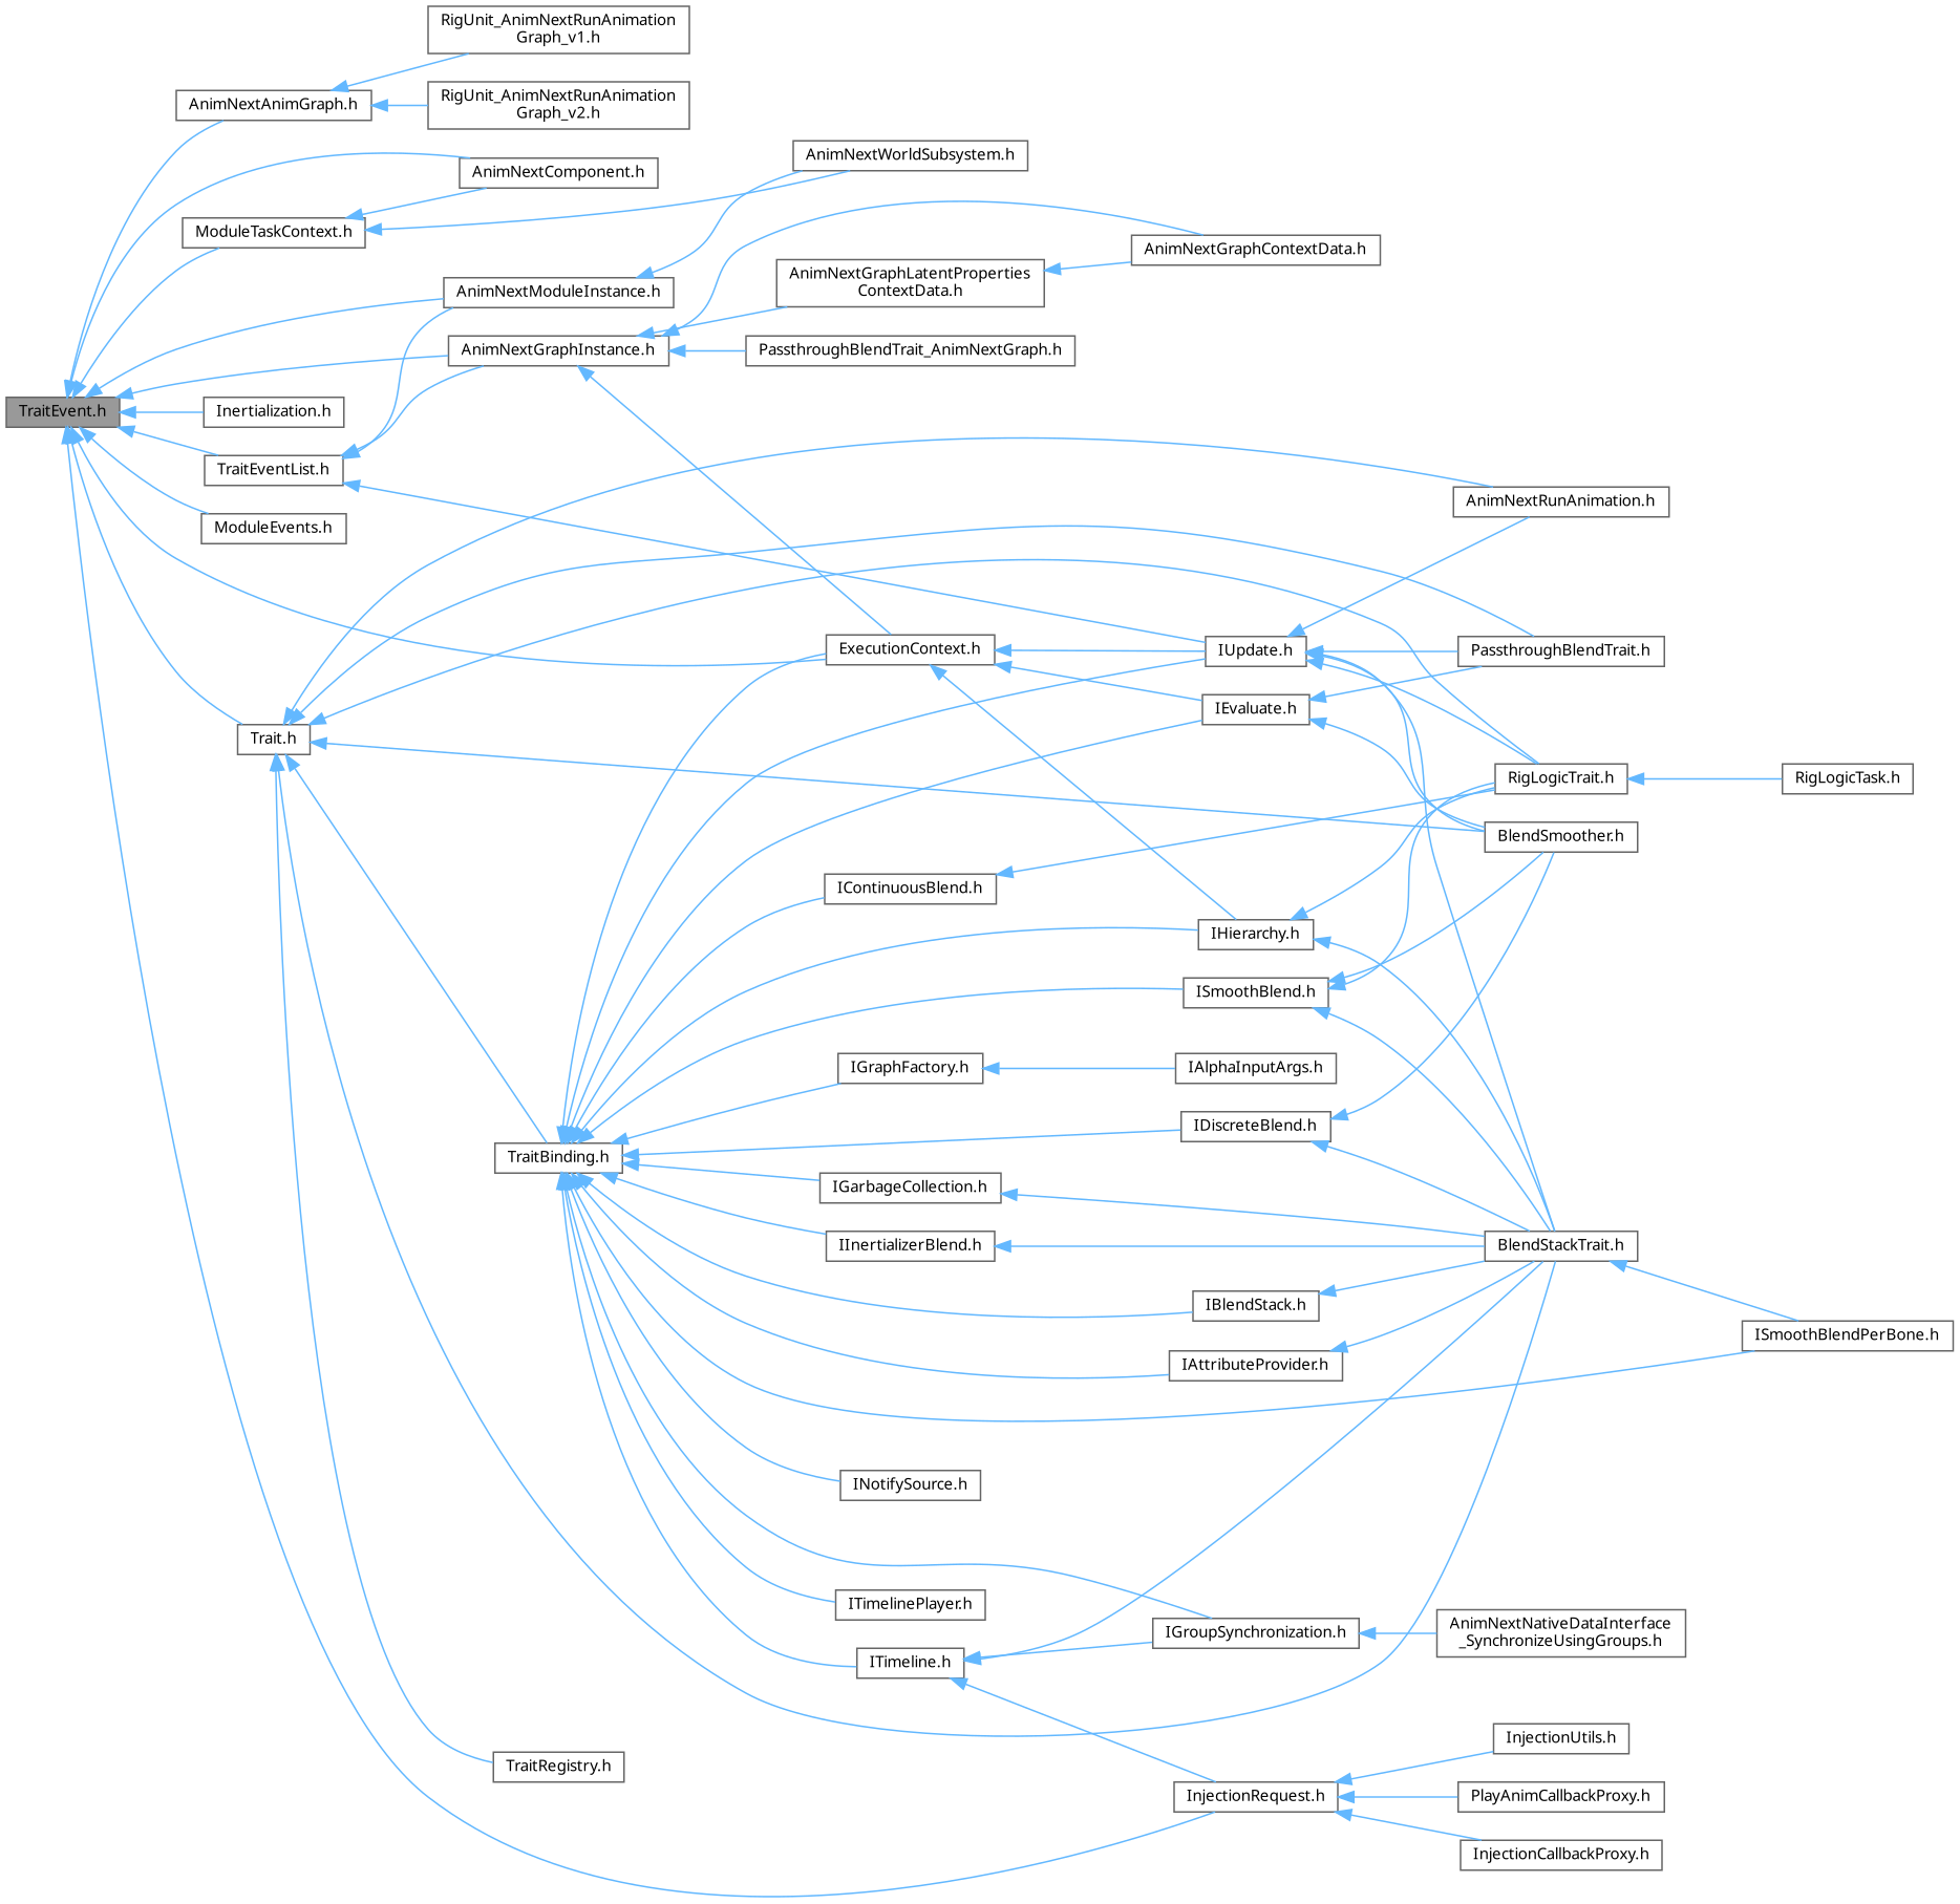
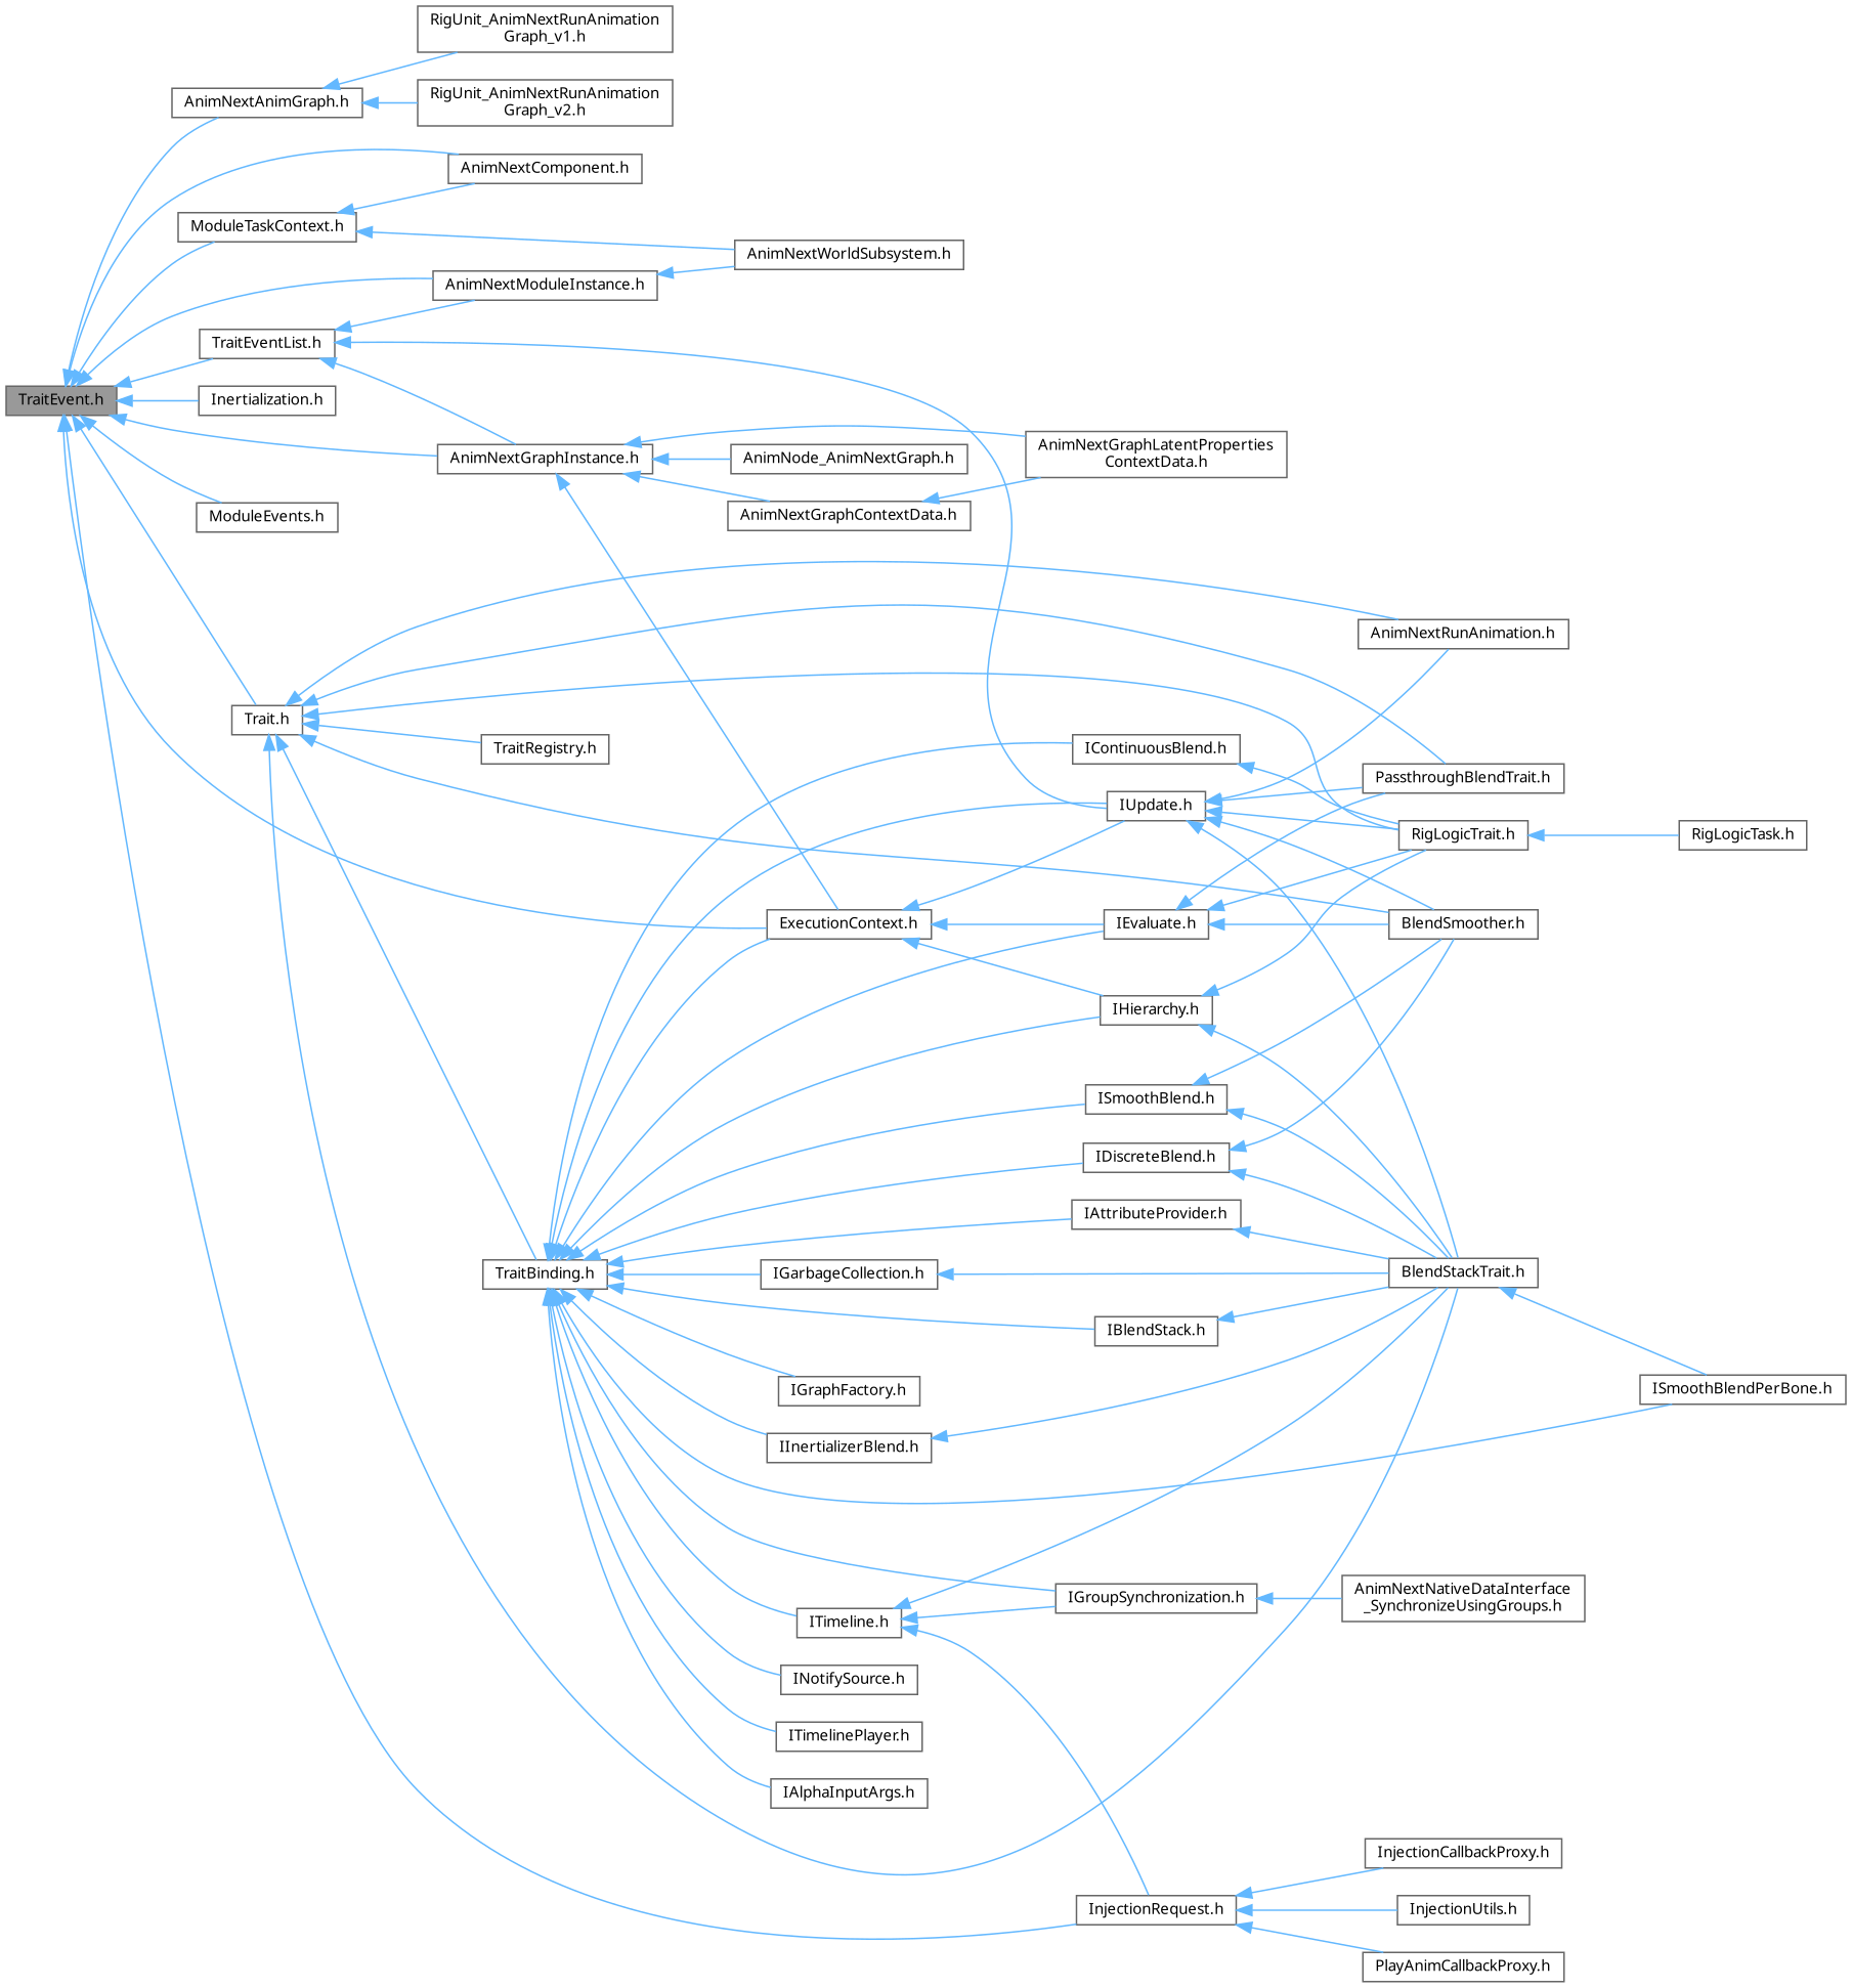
  digraph {
    fontname="Noto Sans"
    rankdir=LR
    node [color=grey40 fillcolor=white fontname="Noto Sans" fontsize=10 shape=box style=filled]
    edge [color=steelblue1 dir=back fontname="Noto Sans" fontsize=10 labelfontname=Helvetica labelfontsize=10 style=solid]
    n1 [color=gray40 fillcolor=grey60 fontcolor=black height=0.2 label="TraitEvent.h" width=0.4]
    n2 [height=0.2 label="AnimNextAnimGraph.h" width=0.4]
    n3 [height=0.2 label="AnimNextComponent.h" width=0.4]
    n4 [height=0.2 label="AnimNextGraphInstance.h" width=0.4]
    n5 [height=0.2 label="ExecutionContext.h" width=0.4]
    n6 [height=0.2 label="AnimNextModuleInstance.h" width=0.4]
    n7 [height=0.2 label="Inertialization.h" width=0.4]
    n8 [height=0.2 label="InjectionRequest.h" width=0.4]
    n9 [height=0.2 label="ModuleEvents.h" width=0.4]
    n10 [height=0.2 label="ModuleTaskContext.h" width=0.4]
    n11 [height=0.2 label="Trait.h" width=0.4]
    n12 [height=0.2 label="TraitEventList.h" width=0.4]
    n13 [height=0.2 label="RigUnit_AnimNextRunAnimation\lGraph_v1.h" width=0.4]
    n14 [height=0.2 label="RigUnit_AnimNextRunAnimation\lGraph_v2.h" width=0.4]
    n15 [height=0.2 label="AnimNextGraphContextData.h" width=0.4]
    n16 [height=0.2 label="AnimNextGraphLatentProperties\lContextData.h" width=0.4]
-   n17 [height=0.2 label="PassthroughBlendTrait_AnimNextGraph.h" width=0.4]
+   n17 [height=0.2 label="AnimNode_AnimNextGraph.h" width=0.4]
    n18 [height=0.2 label="IEvaluate.h" width=0.4]
    n19 [height=0.2 label="IHierarchy.h" width=0.4]
    n20 [height=0.2 label="IUpdate.h" width=0.4]
    n21 [height=0.2 label="AnimNextWorldSubsystem.h" width=0.4]
    n22 [height=0.2 label="InjectionCallbackProxy.h" width=0.4]
    n23 [height=0.2 label="InjectionUtils.h" width=0.4]
    n24 [height=0.2 label="PlayAnimCallbackProxy.h" width=0.4]
    n25 [height=0.2 label="BlendSmoother.h" width=0.4]
    n26 [height=0.2 label="PassthroughBlendTrait.h" width=0.4]
    n27 [height=0.2 label="RigLogicTrait.h" width=0.4]
    n28 [height=0.2 label="BlendStackTrait.h" width=0.4]
    n29 [height=0.2 label="AnimNextRunAnimation.h" width=0.4]
    n30 [height=0.2 label="TraitBinding.h" width=0.4]
    n31 [height=0.2 label="TraitRegistry.h" width=0.4]
    n32 [height=0.2 label="RigLogicTask.h" width=0.4]
    n33 [height=0.2 label="ISmoothBlendPerBone.h" width=0.4]
    n34 [height=0.2 label="IAlphaInputArgs.h" width=0.4]
    n35 [height=0.2 label="IAttributeProvider.h" width=0.4]
    n36 [height=0.2 label="IBlendStack.h" width=0.4]
    n37 [height=0.2 label="IContinuousBlend.h" width=0.4]
    n38 [height=0.2 label="IDiscreteBlend.h" width=0.4]
    n39 [height=0.2 label="IGarbageCollection.h" width=0.4]
    n40 [height=0.2 label="IGraphFactory.h" width=0.4]
    n41 [height=0.2 label="IGroupSynchronization.h" width=0.4]
    n42 [height=0.2 label="IInertializerBlend.h" width=0.4]
    n43 [height=0.2 label="INotifySource.h" width=0.4]
    n44 [height=0.2 label="ISmoothBlend.h" width=0.4]
    n45 [height=0.2 label="ITimeline.h" width=0.4]
    n46 [height=0.2 label="ITimelinePlayer.h" width=0.4]
    n47 [height=0.2 label="AnimNextNativeDataInterface\l_SynchronizeUsingGroups.h" width=0.4]
    n1 -> n2
    n1 -> n3
    n1 -> n4
    n1 -> n5
    n1 -> n6
    n1 -> n7
    n1 -> n8
    n1 -> n9
    n1 -> n10
    n1 -> n11
    n1 -> n12
    n2 -> n13
    n2 -> n14
    n4 -> n5
    n4 -> n15
    n4 -> n16
    n4 -> n17
    n5 -> n18
    n5 -> n19
    n5 -> n20
    n6 -> n21
    n8 -> n22
    n8 -> n23
    n8 -> n24
    n10 -> n3
    n10 -> n21
    n11 -> n25
    n11 -> n26
    n11 -> n27
    n11 -> n28
    n11 -> n29
    n11 -> n30
    n11 -> n31
    n12 -> n4
    n12 -> n6
    n12 -> n20
-   n16 -> n15
+   n15 -> n16
    n18 -> n25
    n18 -> n26
-   n44 -> n27
+   n18 -> n27
    n19 -> n27
    n19 -> n28
    n20 -> n25
    n20 -> n26
    n20 -> n27
    n20 -> n28
    n20 -> n29
    n27 -> n32
    n28 -> n33
    n30 -> n5
    n30 -> n18
    n30 -> n19
    n30 -> n20
    n30 -> n33
-   n40 -> n34
+   n30 -> n34
    n30 -> n35
    n30 -> n36
    n30 -> n37
    n30 -> n38
    n30 -> n39
    n30 -> n40
    n30 -> n41
    n30 -> n42
    n30 -> n43
    n30 -> n44
    n30 -> n45
    n30 -> n46
    n35 -> n28
    n36 -> n28
    n37 -> n27
    n38 -> n25
    n38 -> n28
    n39 -> n28
    n41 -> n47
    n42 -> n28
    n44 -> n25
    n44 -> n28
    n45 -> n8
    n45 -> n28
    n45 -> n41
  }
